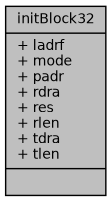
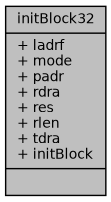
  digraph {
-   n1 [color=black fillcolor=grey75 fontcolor=black fontname=Helvetica fontsize=10 height=0.2 label="{initBlock32\n|+ ladrf\l+ mode\l+ padr\l+ rdra\l+ res\l+ rlen\l+ tdra\l+ tlen\l|}" shape=record style=filled width=0.4]
+   n1 [color=black fillcolor=grey75 fontcolor=black fontname=Helvetica fontsize=10 height=0.2 label="{initBlock32\n|+ ladrf\l+ mode\l+ padr\l+ rdra\l+ res\l+ rlen\l+ tdra\l+ initBlock\l|}" shape=record style=filled width=0.4]
  }
